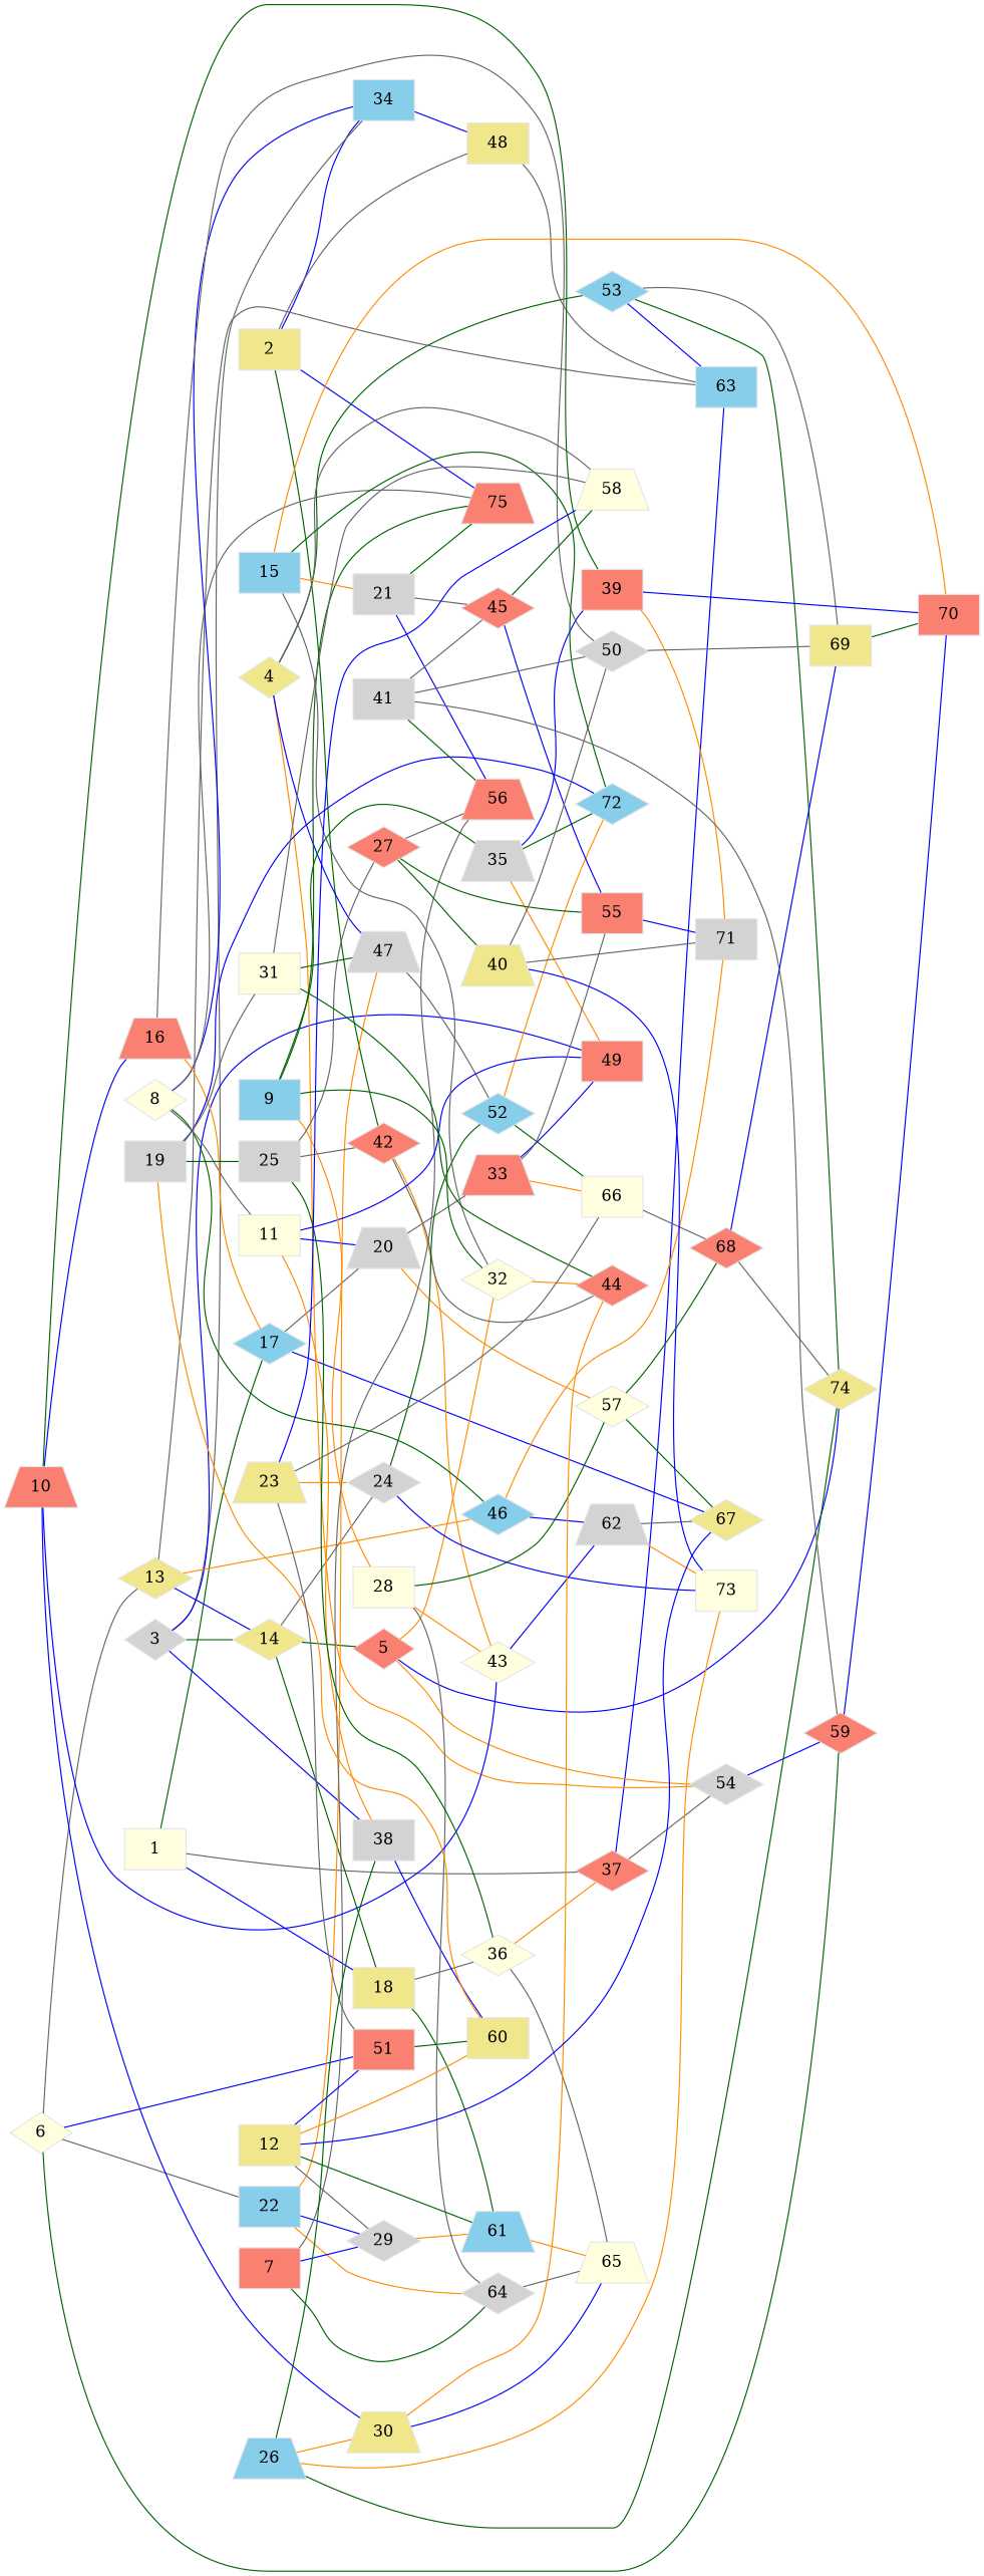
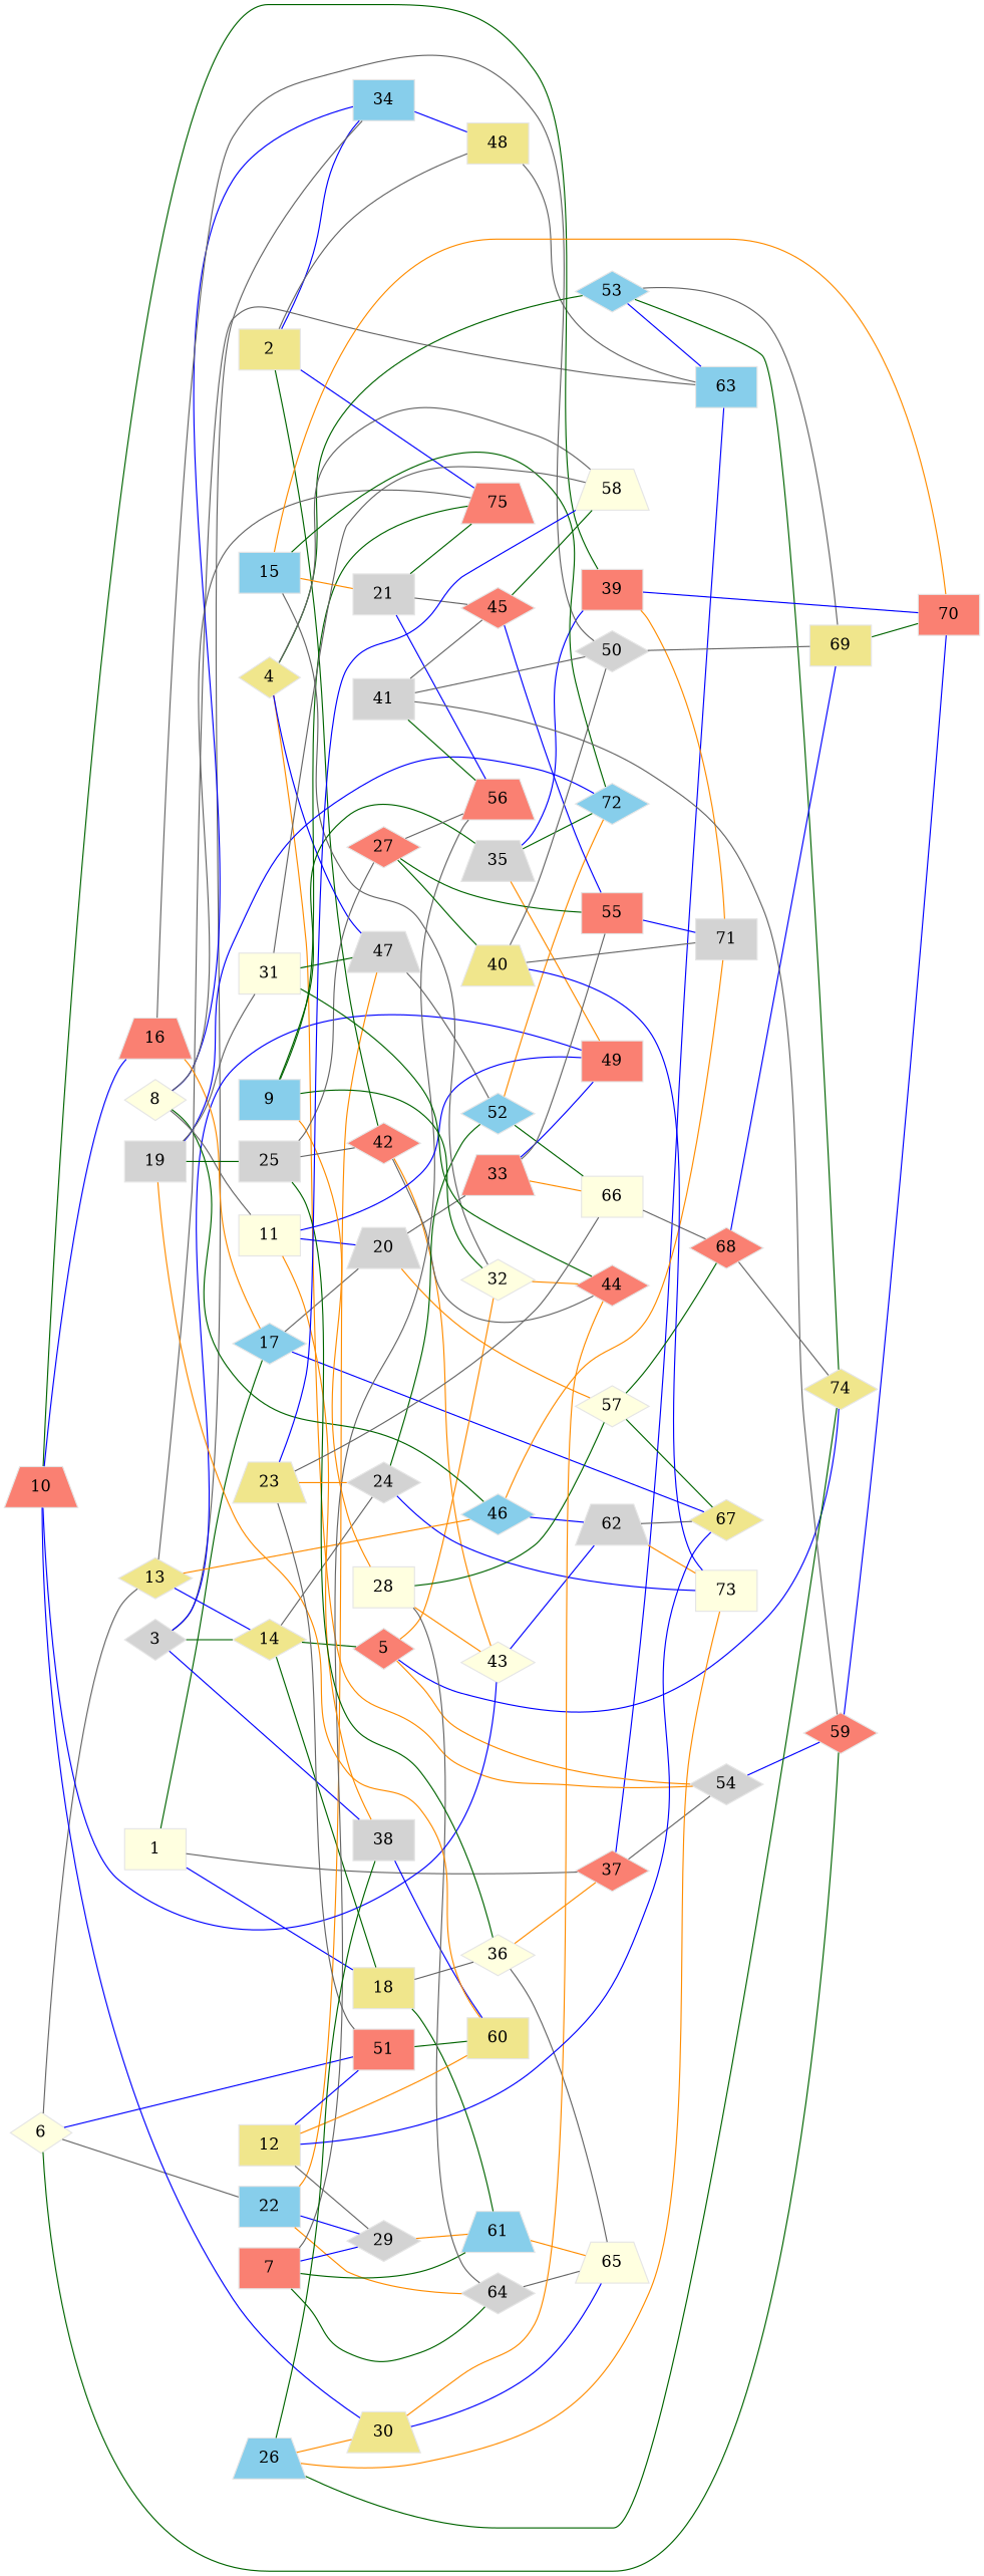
  graph {
    rankdir=LR
    node [color=gray90 fillcolor=salmon shape=diamond style=filled]
    edge [color=gray40]
    1 [fillcolor=lightyellow shape=box]
    17 [fillcolor=skyblue]
    18 [fillcolor=khaki shape=box]
    37
    54 [fillcolor=lightgrey]
    5
    32 [fillcolor=lightyellow]
    74 [fillcolor=khaki]
    20 [fillcolor=lightgrey shape=trapezium]
    67 [fillcolor=khaki]
    61 [fillcolor=skyblue shape=trapezium]
    36 [fillcolor=lightyellow]
    63 [fillcolor=skyblue shape=box]
    2 [fillcolor=khaki shape=box]
    34 [fillcolor=skyblue shape=box]
    42
    48 [fillcolor=khaki shape=box]
    75 [shape=trapezium]
    43 [fillcolor=lightyellow]
    44
    3 [fillcolor=lightgrey]
    14 [fillcolor=khaki]
    38 [fillcolor=lightgrey shape=box]
    49 [shape=box]
    24 [fillcolor=lightgrey]
    60 [fillcolor=khaki shape=box]
    4 [fillcolor=khaki]
    47 [fillcolor=lightgrey shape=trapezium]
    53 [fillcolor=skyblue]
    58 [fillcolor=lightyellow shape=trapezium]
    52 [fillcolor=skyblue]
    69 [fillcolor=khaki shape=box]
    59
    6 [fillcolor=lightyellow]
    13 [fillcolor=khaki]
    22 [fillcolor=skyblue shape=box]
    51 [shape=box]
    46 [fillcolor=skyblue]
    29 [fillcolor=lightgrey]
    64 [fillcolor=lightgrey]
    70 [shape=box]
    7 [shape=box]
    56 [shape=trapezium]
    65 [fillcolor=lightyellow shape=trapezium]
    8 [fillcolor=lightyellow]
    11 [fillcolor=lightyellow shape=box]
    71 [fillcolor=lightgrey shape=box]
    62 [fillcolor=lightgrey shape=trapezium]
    9 [fillcolor=skyblue shape=box]
    28 [fillcolor=lightyellow shape=box]
    35 [fillcolor=lightgrey shape=trapezium]
    57 [fillcolor=lightyellow]
    39 [shape=box]
    72 [fillcolor=skyblue]
    10 [shape=trapezium]
    16 [shape=trapezium]
    30 [fillcolor=khaki shape=trapezium]
    50 [fillcolor=lightgrey]
    33 [shape=trapezium]
    12 [fillcolor=khaki shape=box]
    73 [fillcolor=lightyellow shape=box]
    15 [fillcolor=skyblue shape=box]
    21 [fillcolor=lightgrey shape=box]
    45
    19 [fillcolor=lightgrey shape=box]
    25 [fillcolor=lightgrey shape=box]
    31 [fillcolor=lightyellow shape=box]
    27
    66 [fillcolor=lightyellow shape=box]
    55 [shape=box]
    68
    23 [fillcolor=khaki shape=trapezium]
    40 [fillcolor=khaki shape=trapezium]
    26 [fillcolor=skyblue shape=trapezium]
    41 [fillcolor=lightgrey shape=box]
    1 -- 17 [color=darkgreen]
    1 -- 18 [color=blue]
    1 -- 37
    17 -- 20
    17 -- 67 [color=blue]
    18 -- 61 [color=darkgreen]
    18 -- 36
    37 -- 54
    37 -- 63 [color=blue]
    54 -- 59 [color=blue]
    5 -- 54 [color=darkorange]
    5 -- 32 [color=darkorange]
    5 -- 74 [color=blue]
    32 -- 44 [color=darkorange]
    20 -- 57 [color=darkorange]
    20 -- 33
    61 -- 65 [color=darkorange]
    36 -- 37 [color=darkorange]
    36 -- 65
    2 -- 34 [color=blue]
    2 -- 42 [color=darkgreen]
    2 -- 48
    2 -- 75 [color=blue]
    34 -- 48 [color=blue]
    42 -- 43 [color=darkorange]
    42 -- 44
    48 -- 63
    43 -- 62 [color=blue]
    3 -- 34
    3 -- 14 [color=darkgreen]
    3 -- 38 [color=blue]
    3 -- 49 [color=blue]
    14 -- 18 [color=darkgreen]
    14 -- 5 [color=darkgreen]
    14 -- 24
    38 -- 60 [color=blue]
    24 -- 52 [color=darkgreen]
    24 -- 73 [color=blue]
    4 -- 54 [color=darkorange]
    4 -- 47 [color=blue]
    4 -- 53 [color=darkgreen]
    4 -- 58
    47 -- 52
    53 -- 74 [color=darkgreen]
    53 -- 63 [color=blue]
    53 -- 69
    52 -- 72 [color=darkorange]
    52 -- 66 [color=darkgreen]
    69 -- 70 [color=darkgreen]
    59 -- 70 [color=blue]
    6 -- 59 [color=darkgreen]
    6 -- 13
    6 -- 22
    6 -- 51 [color=blue]
    13 -- 63
    13 -- 14 [color=blue]
    13 -- 46 [color=darkorange]
    22 -- 47 [color=darkorange]
    22 -- 29 [color=blue]
    22 -- 64 [color=darkorange]
    51 -- 60 [color=darkgreen]
    46 -- 71 [color=darkorange]
    46 -- 62 [color=blue]
    29 -- 61 [color=darkorange]
    64 -- 65
-   12 -- 61 [color=darkgreen]
+   7 -- 61 [color=darkgreen]
    7 -- 29 [color=blue]
    7 -- 64 [color=darkgreen]
    7 -- 56
    8 -- 34 [color=blue]
    8 -- 75
    8 -- 46 [color=darkgreen]
    8 -- 11
    11 -- 20 [color=blue]
    11 -- 38 [color=darkorange]
    11 -- 49 [color=blue]
    62 -- 67
    62 -- 73 [color=darkorange]
    9 -- 32 [color=darkgreen]
    9 -- 75 [color=darkgreen]
    9 -- 28 [color=darkorange]
    9 -- 35 [color=darkgreen]
    28 -- 43 [color=darkorange]
    28 -- 64
    28 -- 57 [color=darkgreen]
    35 -- 49 [color=darkorange]
    35 -- 39 [color=blue]
    35 -- 72 [color=darkgreen]
    57 -- 67 [color=darkgreen]
    57 -- 68 [color=darkgreen]
    39 -- 70 [color=blue]
    39 -- 71 [color=darkorange]
    10 -- 43 [color=blue]
    10 -- 39 [color=darkgreen]
    10 -- 16 [color=blue]
    10 -- 30 [color=blue]
    16 -- 17 [color=darkorange]
    16 -- 50
    30 -- 44 [color=darkorange]
    30 -- 65 [color=blue]
    50 -- 69
    33 -- 49 [color=blue]
    33 -- 66 [color=darkorange]
    33 -- 55
    12 -- 67 [color=blue]
    12 -- 60 [color=darkorange]
    12 -- 51 [color=blue]
    12 -- 29
    15 -- 32
    15 -- 70 [color=darkorange]
    15 -- 72 [color=darkgreen]
    15 -- 21 [color=darkorange]
    21 -- 75 [color=darkgreen]
    21 -- 56 [color=blue]
    21 -- 45
    45 -- 58 [color=darkgreen]
    45 -- 55 [color=blue]
    19 -- 60 [color=darkorange]
    19 -- 72 [color=blue]
    19 -- 25 [color=darkgreen]
    19 -- 31
    25 -- 36 [color=darkgreen]
    25 -- 42
    25 -- 27
    31 -- 44 [color=darkgreen]
    31 -- 47 [color=darkgreen]
    31 -- 58
    27 -- 56
    27 -- 55 [color=darkgreen]
    27 -- 40 [color=darkgreen]
    66 -- 68
    55 -- 71 [color=blue]
    68 -- 74
    68 -- 69 [color=blue]
    23 -- 24 [color=darkorange]
    23 -- 58 [color=blue]
    23 -- 51
    23 -- 66
    40 -- 71
    40 -- 50
    40 -- 73 [color=blue]
    26 -- 74 [color=darkgreen]
    26 -- 38 [color=darkgreen]
    26 -- 30 [color=darkorange]
    26 -- 73 [color=darkorange]
    41 -- 59
    41 -- 56 [color=darkgreen]
    41 -- 50
    41 -- 45
  }
